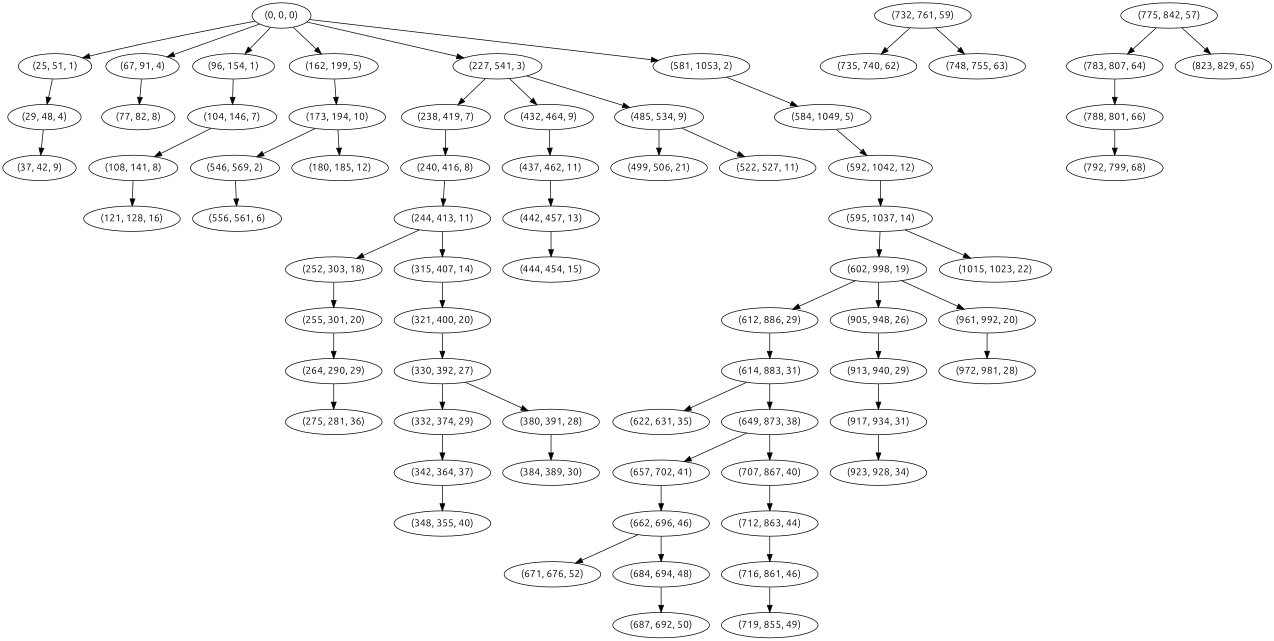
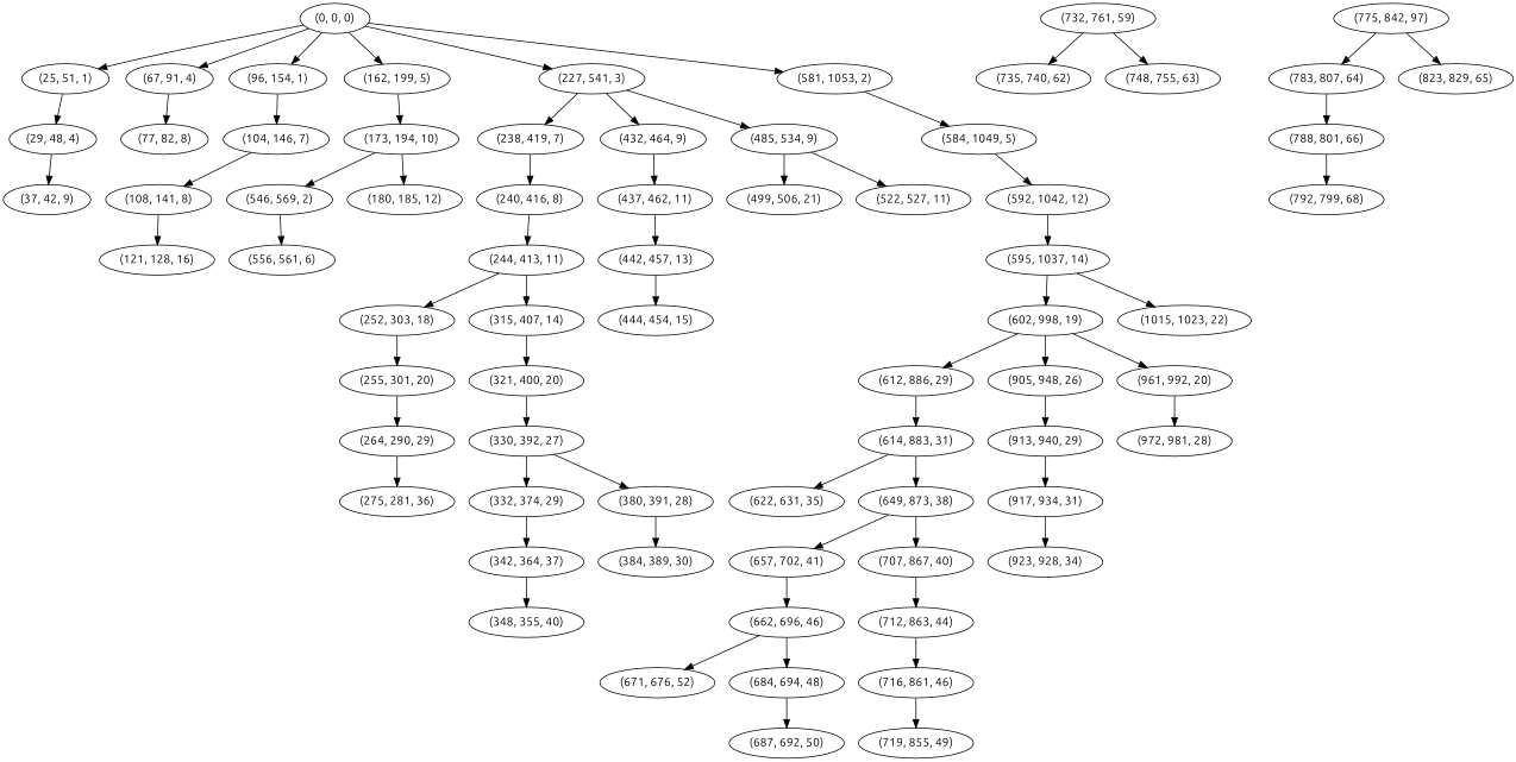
  digraph {
    fontname=Ubuntu
    node [fontname=Ubuntu]
    edge [fontname=Ubuntu]
    "(0, 0, 0)"
    "(25, 51, 1)"
    "(67, 91, 4)"
    "(96, 154, 1)"
    "(162, 199, 5)"
    "(227, 541, 3)"
    "(581, 1053, 2)"
    "(29, 48, 4)"
    "(77, 82, 8)"
    "(104, 146, 7)"
    "(173, 194, 10)"
    "(238, 419, 7)"
    "(432, 464, 9)"
    "(485, 534, 9)"
    "(546, 569, 2)"
    "(556, 561, 6)"
    "(584, 1049, 5)"
    "(37, 42, 9)"
    "(108, 141, 8)"
    "(121, 128, 16)"
    "(180, 185, 12)"
    "(240, 416, 8)"
    "(437, 462, 11)"
    "(499, 506, 21)"
    "(522, 527, 11)"
    "(244, 413, 11)"
    "(252, 303, 18)"
    "(315, 407, 14)"
    "(255, 301, 20)"
    "(321, 400, 20)"
    "(264, 290, 29)"
    "(275, 281, 36)"
    "(330, 392, 27)"
    "(332, 374, 29)"
    "(380, 391, 28)"
    "(342, 364, 37)"
    "(384, 389, 30)"
    "(348, 355, 40)"
    "(442, 457, 13)"
    "(444, 454, 15)"
    "(592, 1042, 12)"
    "(595, 1037, 14)"
    "(602, 998, 19)"
    "(1015, 1023, 22)"
    "(612, 886, 29)"
    "(905, 948, 26)"
    "(961, 992, 20)"
    "(614, 883, 31)"
    "(913, 940, 29)"
    "(972, 981, 28)"
    "(622, 631, 35)"
    "(649, 873, 38)"
    "(657, 702, 41)"
    "(707, 867, 40)"
    "(662, 696, 46)"
    "(712, 863, 44)"
    "(671, 676, 52)"
    "(684, 694, 48)"
    "(687, 692, 50)"
    "(716, 861, 46)"
    "(719, 855, 49)"
    "(732, 761, 59)"
    "(735, 740, 62)"
    "(748, 755, 63)"
-   "(775, 842, 57)"
+   "(775, 842, 57)" [label="(775, 842, 97)"]
    "(783, 807, 64)"
    "(823, 829, 65)"
    "(788, 801, 66)"
    "(792, 799, 68)"
    "(917, 934, 31)"
    "(923, 928, 34)"
    "(0, 0, 0)" -> "(25, 51, 1)"
    "(0, 0, 0)" -> "(67, 91, 4)"
    "(0, 0, 0)" -> "(96, 154, 1)"
    "(0, 0, 0)" -> "(162, 199, 5)"
    "(0, 0, 0)" -> "(227, 541, 3)"
    "(0, 0, 0)" -> "(581, 1053, 2)"
    "(25, 51, 1)" -> "(29, 48, 4)"
    "(67, 91, 4)" -> "(77, 82, 8)"
    "(96, 154, 1)" -> "(104, 146, 7)"
    "(162, 199, 5)" -> "(173, 194, 10)"
    "(227, 541, 3)" -> "(238, 419, 7)"
    "(227, 541, 3)" -> "(432, 464, 9)"
    "(227, 541, 3)" -> "(485, 534, 9)"
    "(581, 1053, 2)" -> "(584, 1049, 5)"
    "(29, 48, 4)" -> "(37, 42, 9)"
    "(104, 146, 7)" -> "(108, 141, 8)"
    "(173, 194, 10)" -> "(546, 569, 2)"
    "(173, 194, 10)" -> "(180, 185, 12)"
    "(238, 419, 7)" -> "(240, 416, 8)"
    "(432, 464, 9)" -> "(437, 462, 11)"
    "(485, 534, 9)" -> "(499, 506, 21)"
    "(485, 534, 9)" -> "(522, 527, 11)"
    "(546, 569, 2)" -> "(556, 561, 6)"
    "(584, 1049, 5)" -> "(592, 1042, 12)"
    "(108, 141, 8)" -> "(121, 128, 16)"
    "(240, 416, 8)" -> "(244, 413, 11)"
    "(437, 462, 11)" -> "(442, 457, 13)"
    "(244, 413, 11)" -> "(252, 303, 18)"
    "(244, 413, 11)" -> "(315, 407, 14)"
    "(252, 303, 18)" -> "(255, 301, 20)"
    "(315, 407, 14)" -> "(321, 400, 20)"
    "(255, 301, 20)" -> "(264, 290, 29)"
    "(321, 400, 20)" -> "(330, 392, 27)"
    "(264, 290, 29)" -> "(275, 281, 36)"
    "(330, 392, 27)" -> "(332, 374, 29)"
    "(330, 392, 27)" -> "(380, 391, 28)"
    "(332, 374, 29)" -> "(342, 364, 37)"
    "(380, 391, 28)" -> "(384, 389, 30)"
    "(342, 364, 37)" -> "(348, 355, 40)"
    "(442, 457, 13)" -> "(444, 454, 15)"
    "(592, 1042, 12)" -> "(595, 1037, 14)"
    "(595, 1037, 14)" -> "(602, 998, 19)"
    "(595, 1037, 14)" -> "(1015, 1023, 22)"
    "(602, 998, 19)" -> "(612, 886, 29)"
    "(602, 998, 19)" -> "(905, 948, 26)"
    "(602, 998, 19)" -> "(961, 992, 20)"
    "(612, 886, 29)" -> "(614, 883, 31)"
    "(905, 948, 26)" -> "(913, 940, 29)"
    "(961, 992, 20)" -> "(972, 981, 28)"
    "(614, 883, 31)" -> "(622, 631, 35)"
    "(614, 883, 31)" -> "(649, 873, 38)"
    "(913, 940, 29)" -> "(917, 934, 31)"
    "(649, 873, 38)" -> "(657, 702, 41)"
    "(649, 873, 38)" -> "(707, 867, 40)"
    "(657, 702, 41)" -> "(662, 696, 46)"
    "(707, 867, 40)" -> "(712, 863, 44)"
    "(662, 696, 46)" -> "(671, 676, 52)"
    "(662, 696, 46)" -> "(684, 694, 48)"
    "(712, 863, 44)" -> "(716, 861, 46)"
    "(684, 694, 48)" -> "(687, 692, 50)"
    "(716, 861, 46)" -> "(719, 855, 49)"
    "(732, 761, 59)" -> "(735, 740, 62)"
    "(732, 761, 59)" -> "(748, 755, 63)"
    "(775, 842, 57)" -> "(783, 807, 64)"
    "(775, 842, 57)" -> "(823, 829, 65)"
    "(783, 807, 64)" -> "(788, 801, 66)"
    "(788, 801, 66)" -> "(792, 799, 68)"
    "(917, 934, 31)" -> "(923, 928, 34)"
  }
